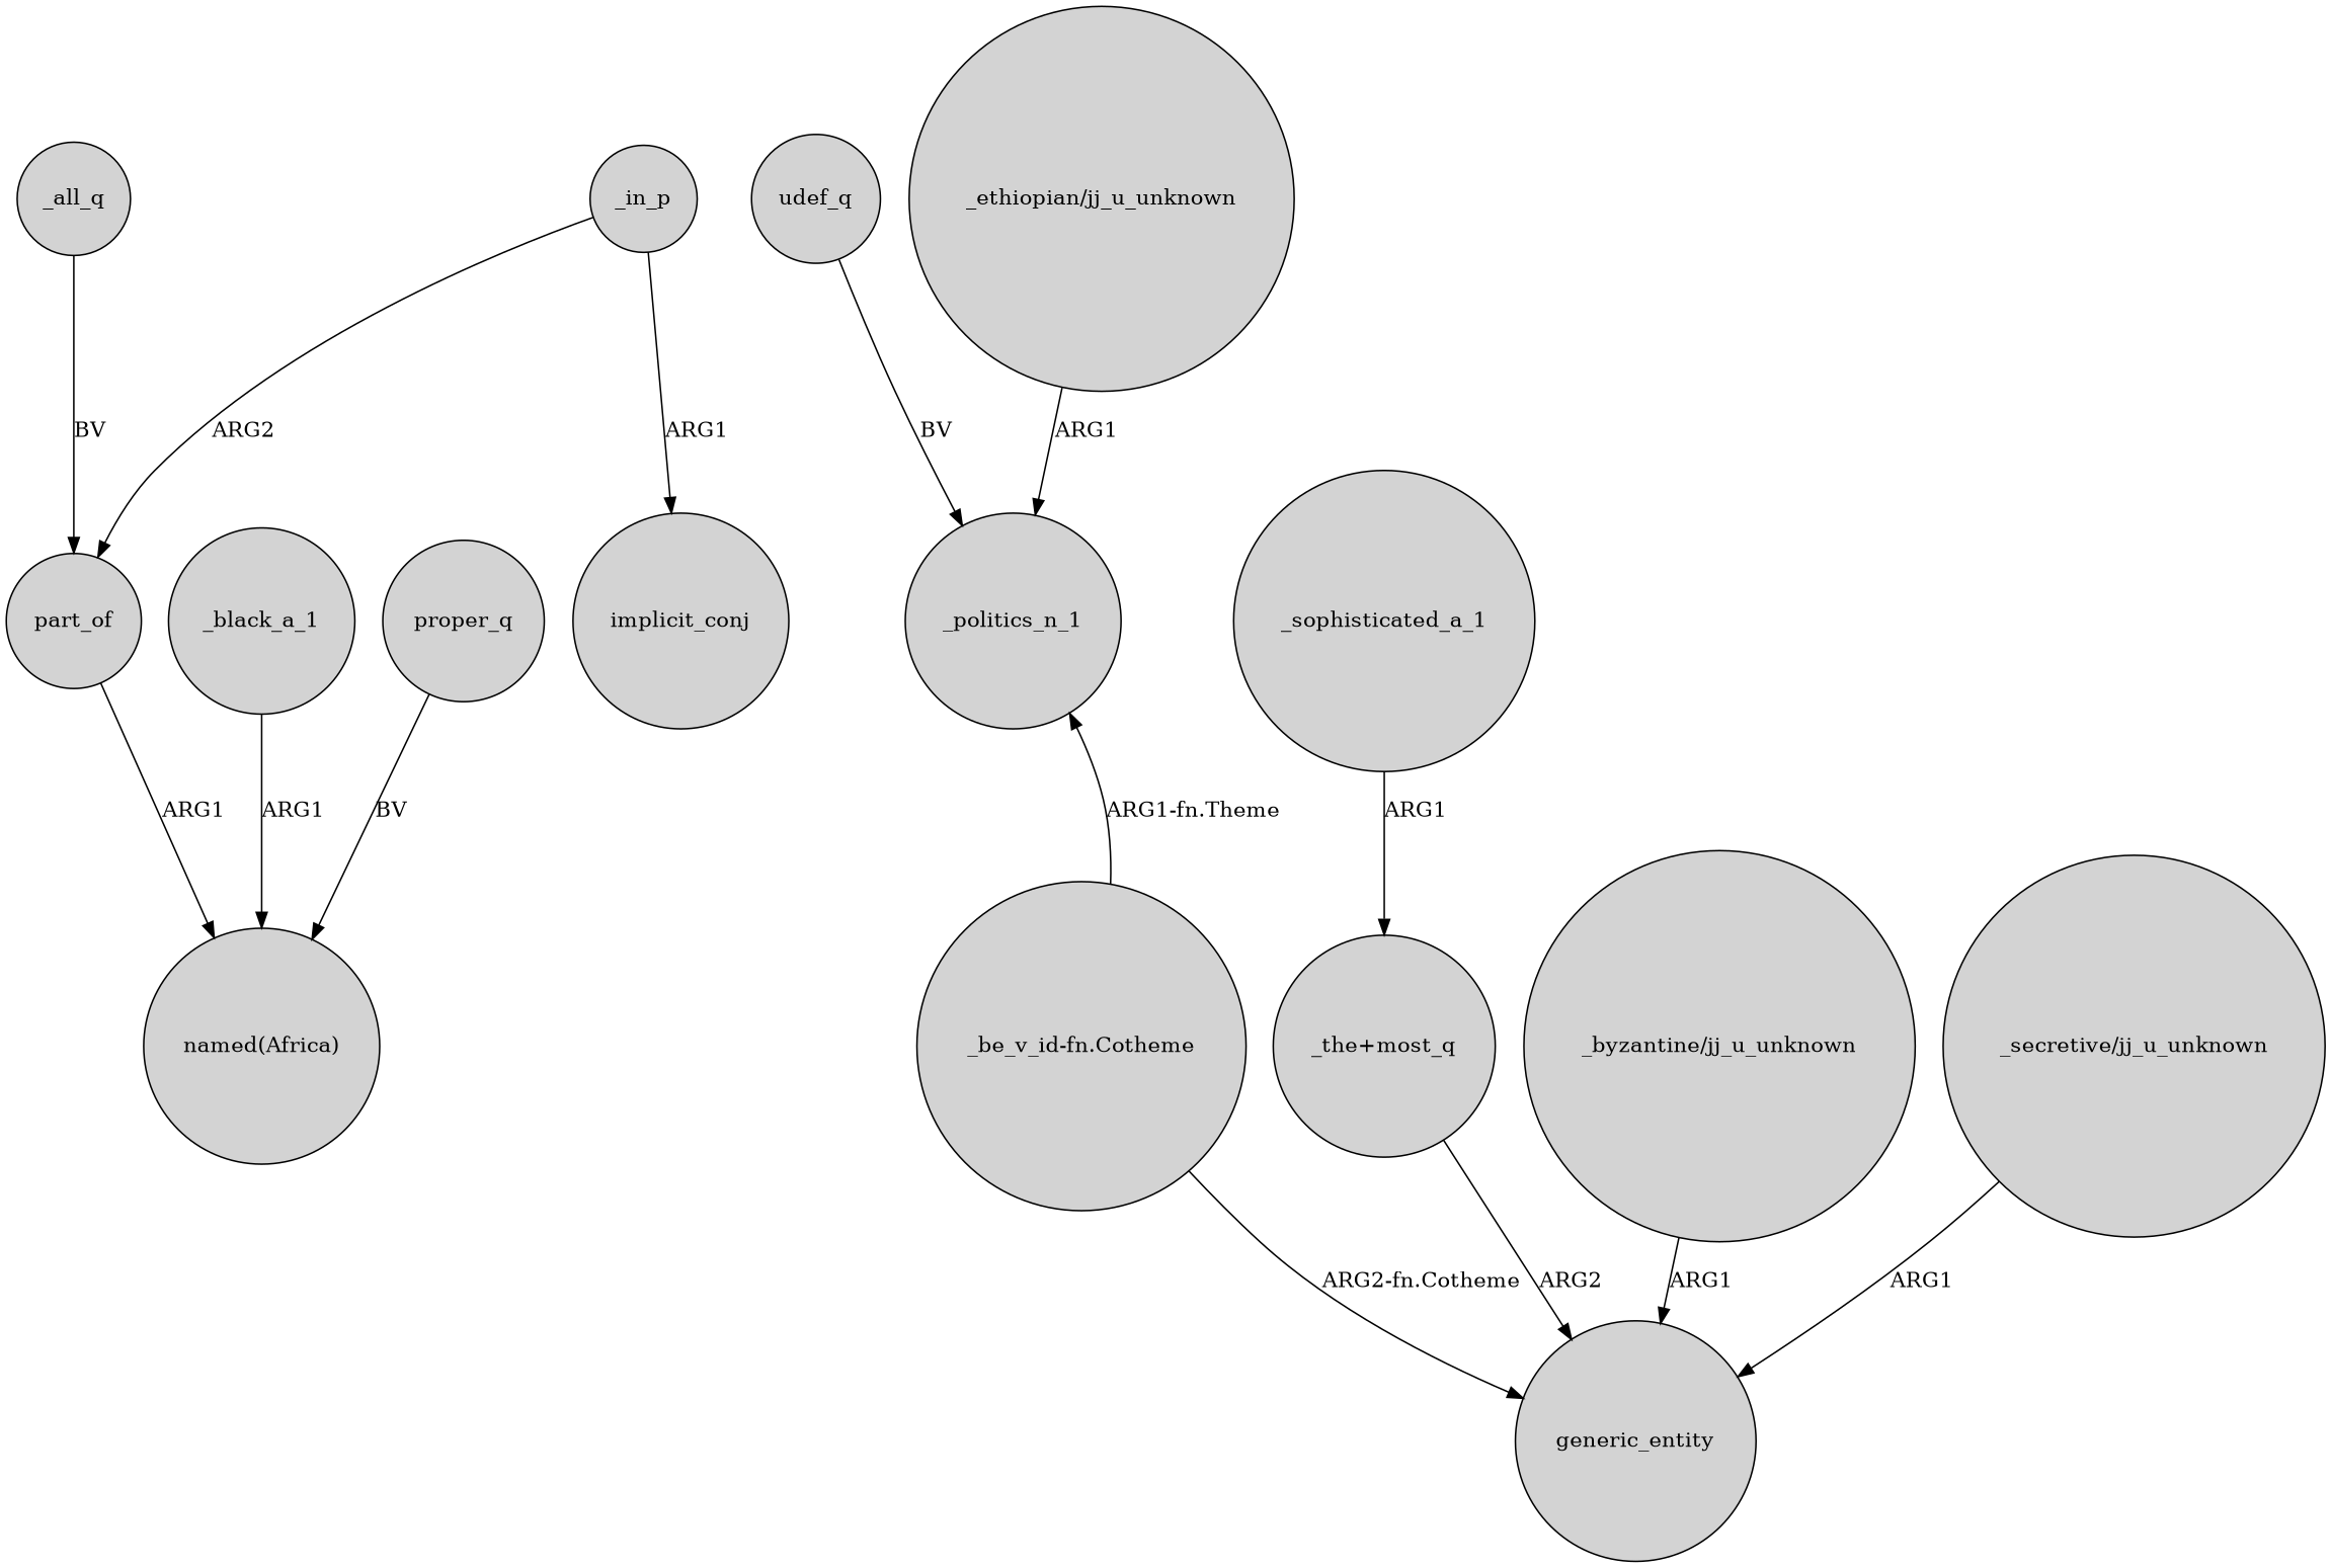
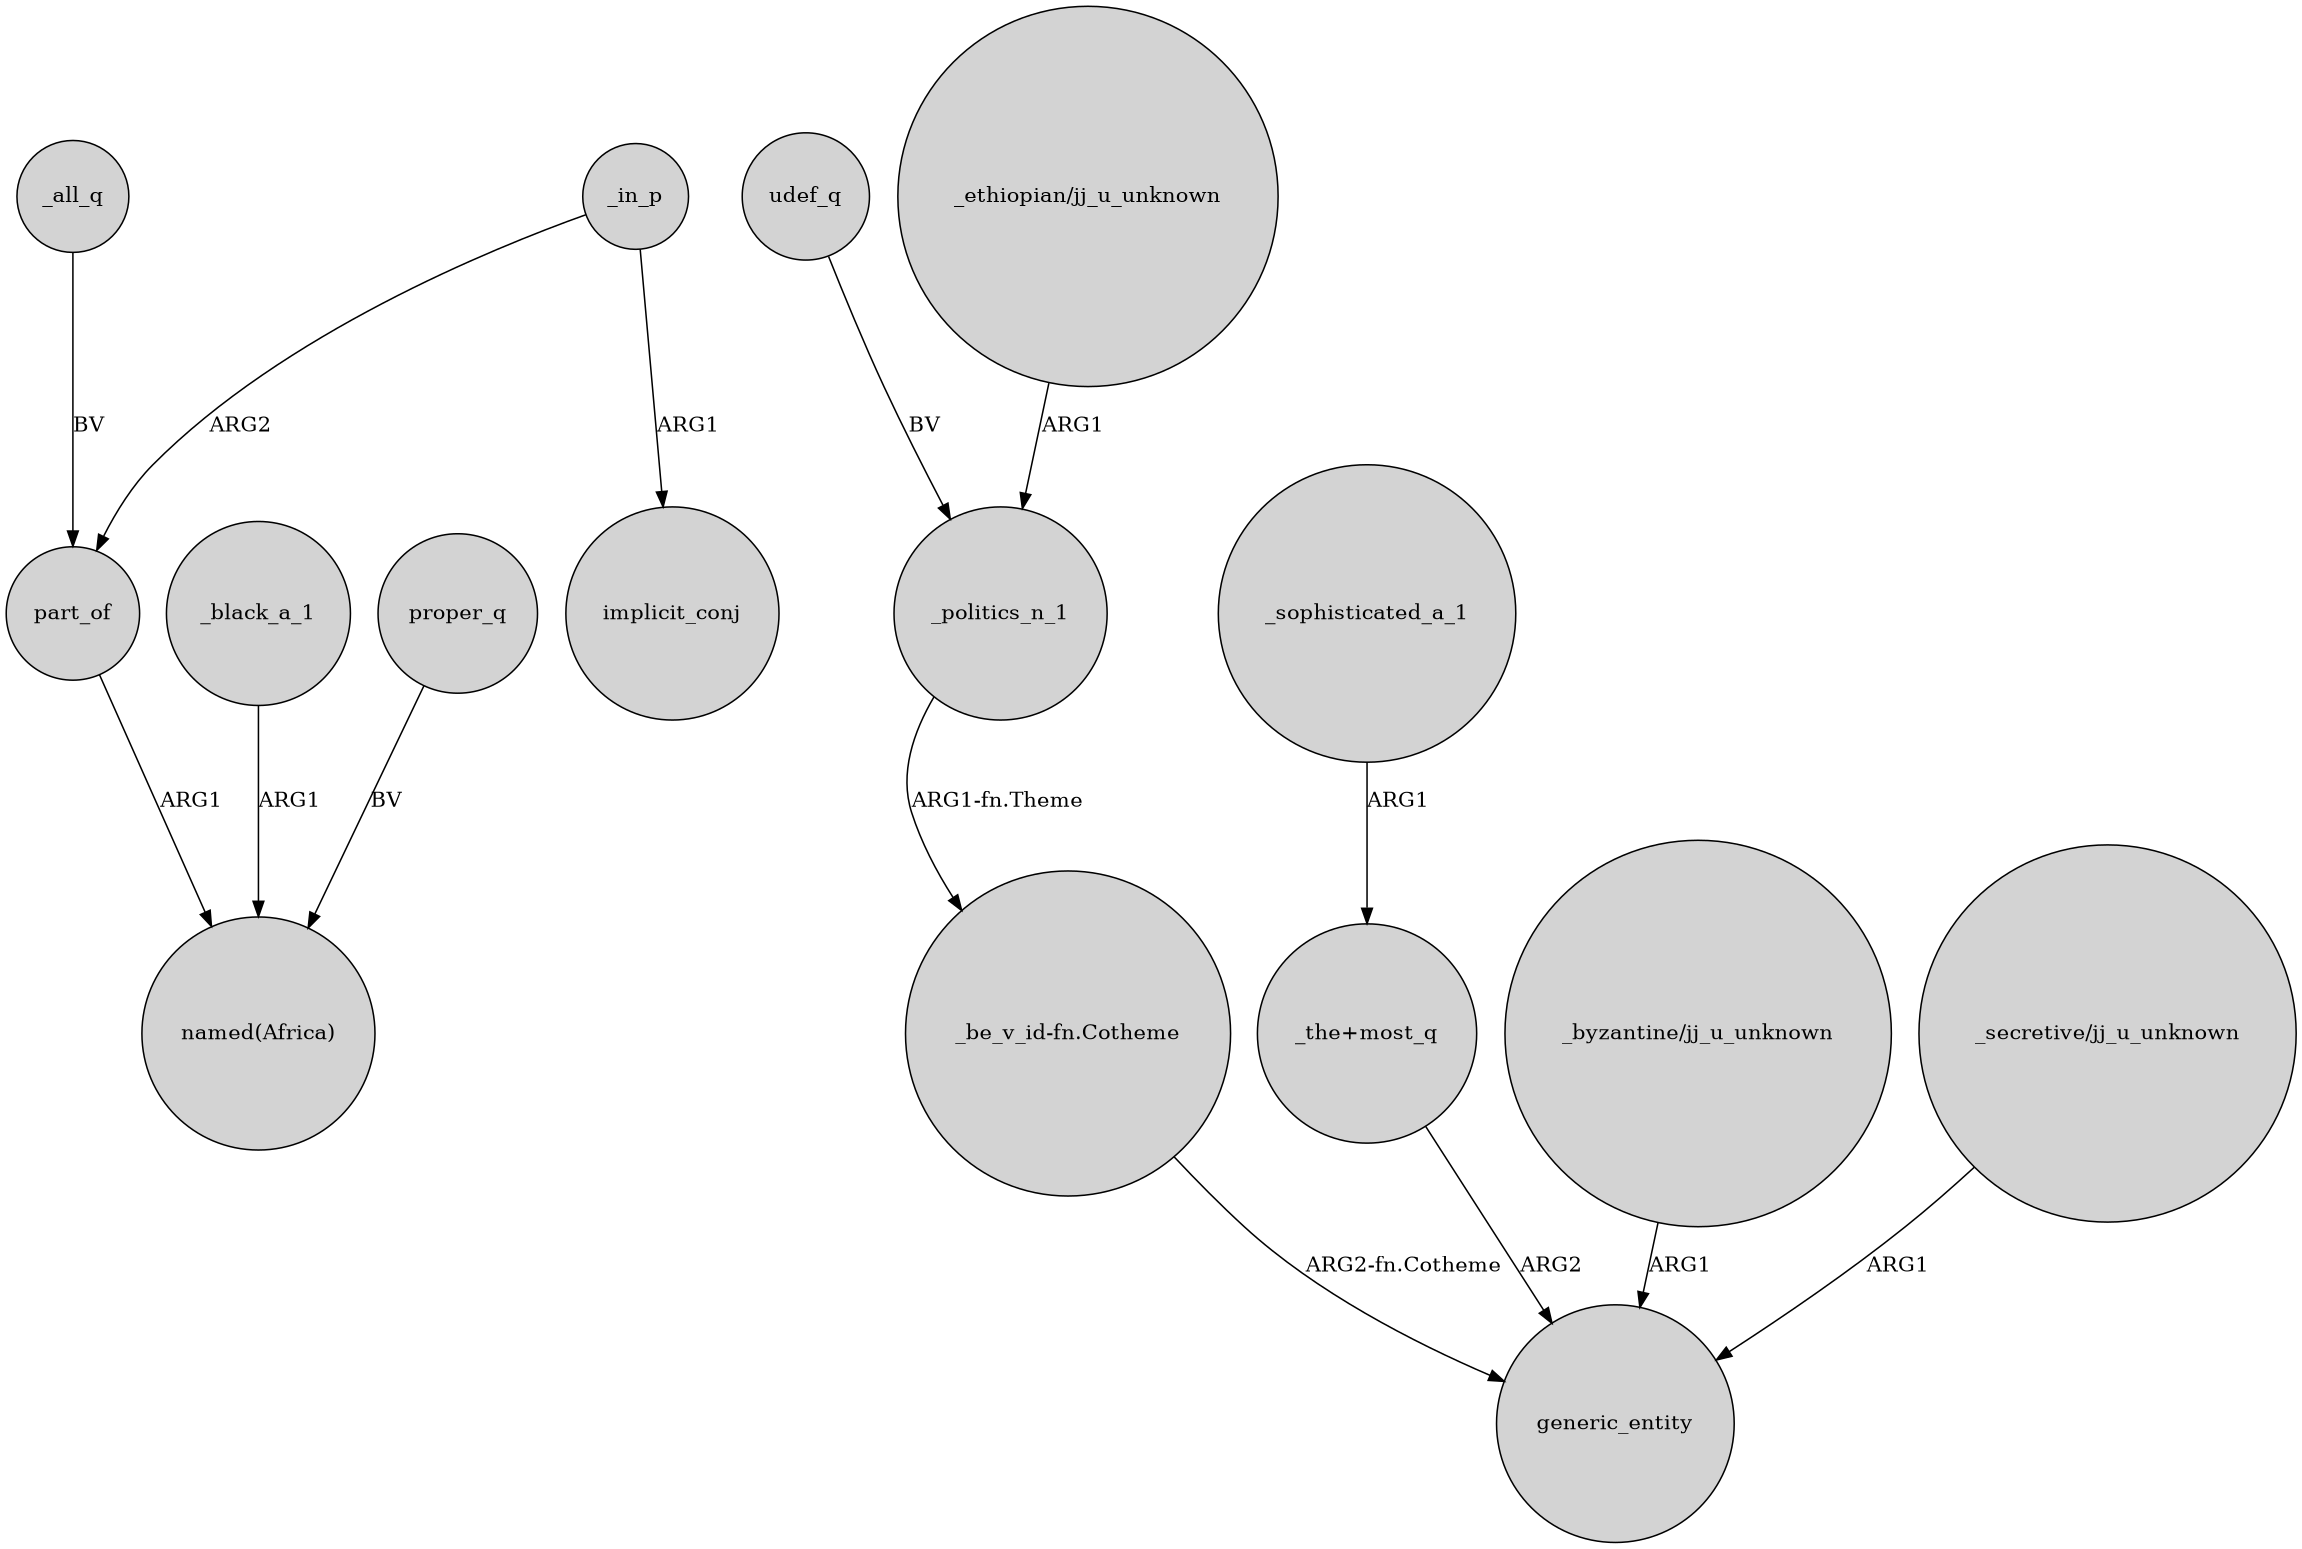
  digraph {
    node [shape=circle style=filled]
    _all_q
    part_of
    "named(Africa)"
    _black_a_1
    _in_p
    implicit_conj
    udef_q
    _politics_n_1
    proper_q
    "_be_v_id-fn.Cotheme"
    generic_entity
    "_the+most_q"
    "_byzantine/jj_u_unknown"
    _sophisticated_a_1
    "_secretive/jj_u_unknown"
    "_ethiopian/jj_u_unknown"
    _all_q -> part_of [label=BV]
    part_of -> "named(Africa)" [label=ARG1]
    _black_a_1 -> "named(Africa)" [label=ARG1]
    _in_p -> part_of [label=ARG2]
    _in_p -> implicit_conj [label=ARG1]
    udef_q -> _politics_n_1 [label=BV]
    proper_q -> "named(Africa)" [label=BV]
-   "_be_v_id-fn.Cotheme" -> _politics_n_1 [label="ARG1-fn.Theme"]
+   _politics_n_1 -> "_be_v_id-fn.Cotheme" [label="ARG1-fn.Theme"]
    "_be_v_id-fn.Cotheme" -> generic_entity [label="ARG2-fn.Cotheme"]
    "_the+most_q" -> generic_entity [label=ARG2]
    "_byzantine/jj_u_unknown" -> generic_entity [label=ARG1]
    _sophisticated_a_1 -> "_the+most_q" [label=ARG1]
    "_secretive/jj_u_unknown" -> generic_entity [label=ARG1]
    "_ethiopian/jj_u_unknown" -> _politics_n_1 [label=ARG1]
  }
